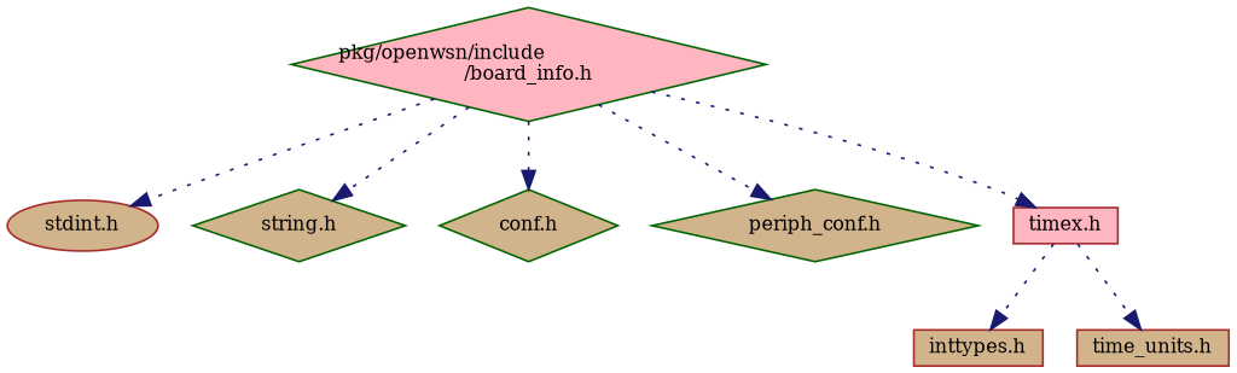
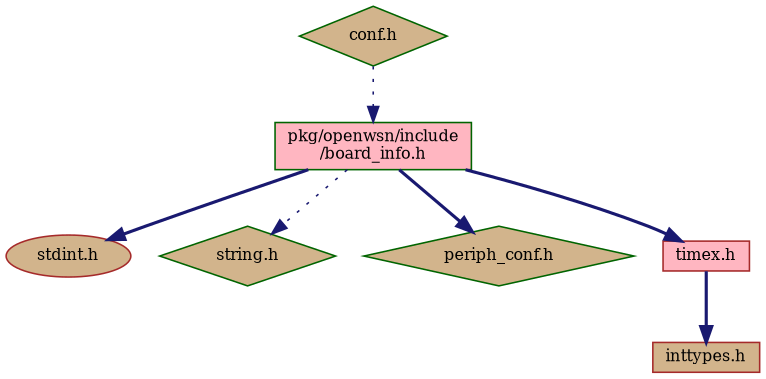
  digraph {
    fontname="DejaVu Serif"
    node [color=darkgreen fillcolor=tan fontname="DejaVu Serif" fontsize=10 shape=diamond style=filled]
    edge [color=midnightblue fontname="DejaVu Serif" fontsize=10 labelfontname=Helvetica labelfontsize=10 style=dotted]
-   n1 [fillcolor=lightpink fontcolor=black height=0.2 label="pkg/openwsn/include\l/board_info.h" width=0.4]
+   n1 [fillcolor=lightpink fontcolor=black height=0.2 label="pkg/openwsn/include\l/board_info.h" shape=box width=0.4]
    n2 [color=brown height=0.2 label="stdint.h" shape=ellipse width=0.4]
    n3 [height=0.2 label="string.h" width=0.4]
    n4 [height=0.2 label="conf.h" width=0.4]
    n5 [height=0.2 label="periph_conf.h" width=0.4]
    n6 [color=brown fillcolor=lightpink height=0.2 label="timex.h" shape=box width=0.4]
    n7 [color=brown height=0.2 label="inttypes.h" shape=box width=0.4]
-   n8 [color=brown height=0.2 label="time_units.h" shape=box width=0.4]
-   n1 -> n2
+   n1 -> n2 [style=bold]
    n1 -> n3
-   n1 -> n4
-   n1 -> n5
-   n1 -> n6
-   n6 -> n7
-   n6 -> n8
+   n4 -> n1
+   n1 -> n5 [style=bold]
+   n1 -> n6 [style=bold]
+   n6 -> n7 [style=bold]
  }
